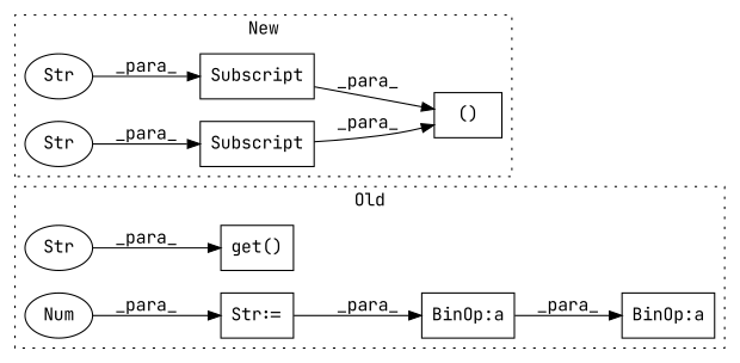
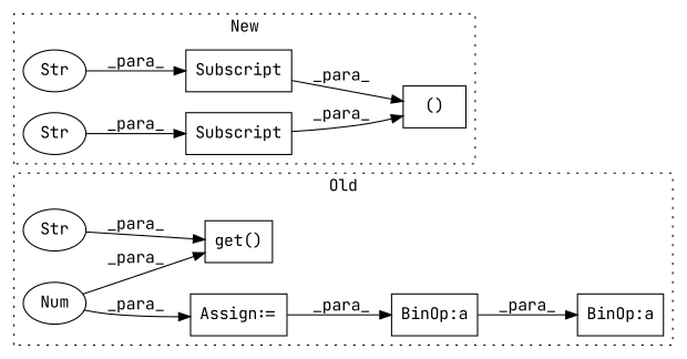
  digraph {
    fontname="JetBrains Mono"
    rankdir=LR
    node [a=66 fontname="JetBrains Mono" l=3 shape=box]
    edge [fontname="JetBrains Mono"]
    n1 [a=75 l="22,1" label="get()" s="2624,2677"]
-   n2 [a=68 label="Str:=" s=2621]
+   n2 [a=68 label="Assign:=" s=2621]
    n3 [a=82 label="BinOp:a" s=2798]
    n4 [l=11 label=Str s=2646 shape=ellipse]
    n5 [a=82 label="BinOp:a" s=2811]
    n6 [a=76 l=18 label=Num s=2659 shape=ellipse]
    n7 [a=63 l="34,0" label=Subscript s="3217,0"]
    n8 [a=54 l=35 label="()" s=3251]
    n9 [l=15 label=Str s=3235 shape=ellipse]
    n10 [a=63 l="33,0" label=Subscript s="3253,0"]
    n11 [l=14 label=Str s=3271 shape=ellipse]
    subgraph cluster_1 {
      label=Old
      style=dotted
      n1
      n2
      n3
      n4
      n5
      n6
    }
    subgraph cluster_2 {
      label=New
      style=dotted
      n7
      n8
      n9
      n10
      n11
    }
    n2 -> n3 [label=_para_]
    n3 -> n5 [label=_para_]
    n4 -> n1 [label=_para_]
+   n6 -> n1 [label=_para_]
    n6 -> n2 [label=_para_]
    n7 -> n8 [label=_para_]
    n9 -> n7 [label=_para_]
    n10 -> n8 [label=_para_]
    n11 -> n10 [label=_para_]
  }
